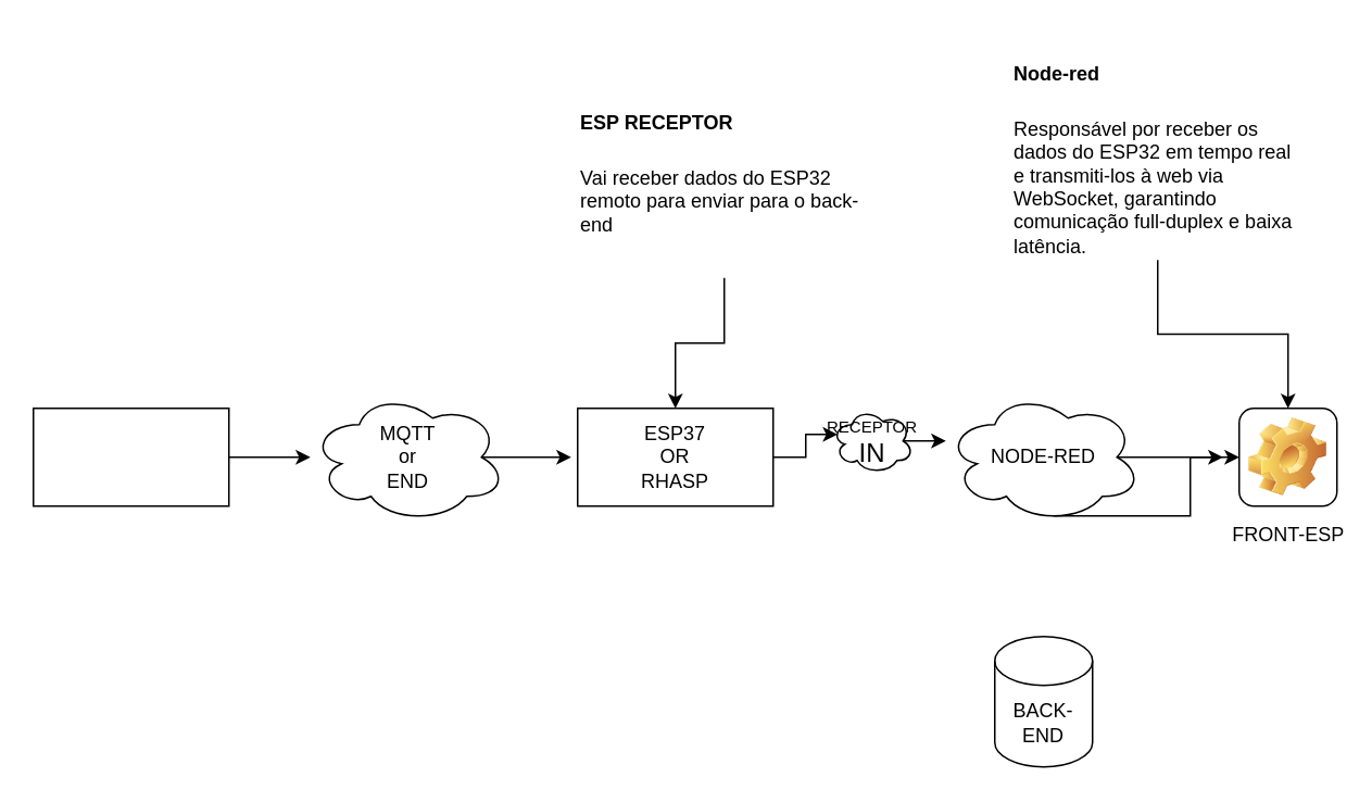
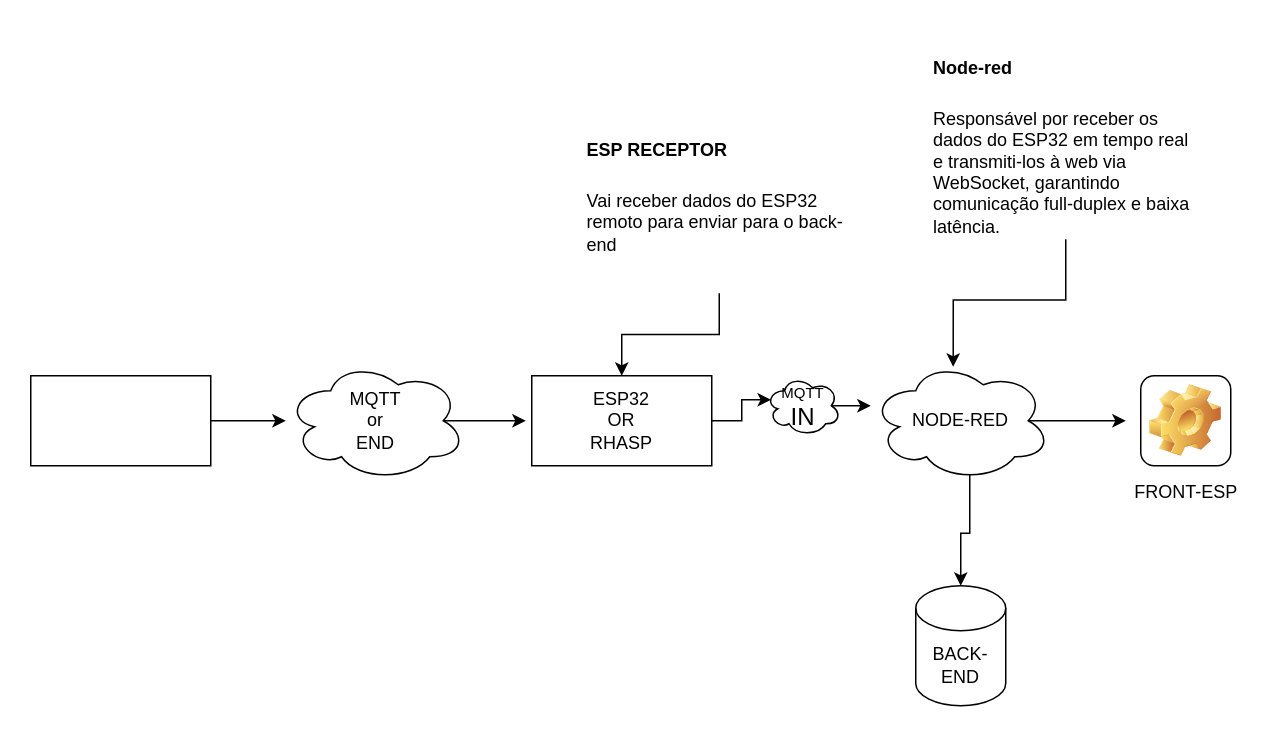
  <mxCell id="0" />
  <mxCell id="1" parent="0" />
  <mxCell id="2" style="edgeStyle=orthogonalEdgeStyle;rounded=0;orthogonalLoop=1;jettySize=auto;html=1;exitX=1;exitY=0.5;exitDx=0;exitDy=0;" edge="1" parent="1" source="3" target="9"><mxGeometry relative="1" as="geometry" /></mxCell>
  <mxCell id="3" value="" style="rounded=0;whiteSpace=wrap;html=1;" vertex="1" parent="1"><mxGeometry x="20" y="250" width="120" height="60" as="geometry" /></mxCell>
  <mxCell id="4" value="" style="rounded=0;whiteSpace=wrap;html=1;" vertex="1" parent="1"><mxGeometry x="354" y="250" width="120" height="60" as="geometry" /></mxCell>
- <mxCell id="5" value="ESP37 OR RHASP" style="text;html=1;align=center;verticalAlign=middle;whiteSpace=wrap;rounded=0;" vertex="1" parent="1"><mxGeometry x="384" y="265" width="60" height="30" as="geometry" /></mxCell>
+ <mxCell id="5" value="ESP32 OR RHASP" style="text;html=1;align=center;verticalAlign=middle;whiteSpace=wrap;rounded=0;" vertex="1" parent="1"><mxGeometry x="384" y="265" width="60" height="30" as="geometry" /></mxCell>
  <mxCell id="6" style="edgeStyle=orthogonalEdgeStyle;rounded=0;orthogonalLoop=1;jettySize=auto;html=1;exitX=0.5;exitY=1;exitDx=0;exitDy=0;entryX=0.5;entryY=0;entryDx=0;entryDy=0;" edge="1" parent="1" source="7" target="4"><mxGeometry relative="1" as="geometry" /></mxCell>
- <mxCell id="7" value="&lt;h1 style=&quot;margin-top: 0px;&quot;&gt;&lt;font style=&quot;font-size: 12px;&quot;&gt;ESP RECEPTOR&lt;/font&gt;&lt;/h1&gt;&lt;div&gt;Vai receber dados do ESP32 remoto para enviar para o back-end&lt;/div&gt;" style="text;html=1;whiteSpace=wrap;overflow=hidden;rounded=0;" vertex="1" parent="1"><mxGeometry x="354" width="180" height="120" as="geometry" y="50" /></mxCell>
+ <mxCell id="7" value="&lt;h1 style=&quot;margin-top: 0px;&quot;&gt;&lt;font style=&quot;font-size: 12px;&quot;&gt;ESP RECEPTOR&lt;/font&gt;&lt;/h1&gt;&lt;div&gt;Vai receber dados do ESP32 remoto para enviar para o back-end&lt;/div&gt;" style="text;html=1;whiteSpace=wrap;overflow=hidden;rounded=0;" vertex="1" parent="1"><mxGeometry x="389" y="75" width="180" height="120" as="geometry" /></mxCell>
  <mxCell id="8" style="edgeStyle=orthogonalEdgeStyle;rounded=0;orthogonalLoop=1;jettySize=auto;html=1;exitX=0.875;exitY=0.5;exitDx=0;exitDy=0;exitPerimeter=0;" edge="1" parent="1" source="9"><mxGeometry relative="1" as="geometry"><mxPoint x="350" y="280" as="targetPoint" /></mxGeometry></mxCell>
  <mxCell id="9" value="MQTT&lt;div&gt;or&lt;/div&gt;&lt;div&gt;END&lt;/div&gt;" style="ellipse;shape=cloud;whiteSpace=wrap;html=1;" vertex="1" parent="1"><mxGeometry x="190" y="240" width="120" height="80" as="geometry" /></mxCell>
  <mxCell id="10" style="edgeStyle=orthogonalEdgeStyle;rounded=0;orthogonalLoop=1;jettySize=auto;html=1;exitX=0.875;exitY=0.5;exitDx=0;exitDy=0;exitPerimeter=0;" edge="1" parent="1" source="11"><mxGeometry relative="1" as="geometry"><mxPoint x="750" y="280" as="targetPoint" /></mxGeometry></mxCell>
  <mxCell id="11" value="NODE-RED" style="ellipse;shape=cloud;whiteSpace=wrap;html=1;" vertex="1" parent="1"><mxGeometry x="580" y="240" width="120" height="80" as="geometry" /></mxCell>
  <mxCell id="12" value="&lt;h1 style=&quot;margin-top: 0px;&quot;&gt;&lt;font style=&quot;font-size: 12px;&quot;&gt;Node-red&lt;/font&gt;&lt;/h1&gt;&lt;p&gt;Responsável por receber os dados do ESP32 em tempo real e transmiti-los à web via WebSocket, garantindo comunicação full-duplex e baixa latência.&lt;/p&gt;" style="text;html=1;whiteSpace=wrap;overflow=hidden;rounded=0;" vertex="1" parent="1"><mxGeometry x="620" y="20" width="180" height="139" as="geometry" /></mxCell>
  <mxCell id="13" style="edgeStyle=orthogonalEdgeStyle;rounded=0;orthogonalLoop=1;jettySize=auto;html=1;exitX=0.875;exitY=0.5;exitDx=0;exitDy=0;exitPerimeter=0;" edge="1" parent="1" source="14"><mxGeometry relative="1" as="geometry"><mxPoint x="580" y="270" as="targetPoint" /><Array as="points"><mxPoint x="570" y="270" /><mxPoint x="570" y="270" /></Array></mxGeometry></mxCell>
- <mxCell id="14" value="&lt;font style=&quot;font-size: 10px;&quot;&gt;RECEPTOR&lt;/font&gt;&lt;div&gt;&lt;font size=&quot;3&quot;&gt;IN&lt;/font&gt;&lt;/div&gt;" style="ellipse;shape=cloud;whiteSpace=wrap;html=1;" vertex="1" parent="1"><mxGeometry x="510" y="250" width="50" height="40" as="geometry" /></mxCell>
+ <mxCell id="14" value="&lt;font style=&quot;font-size: 10px;&quot;&gt;MQTT&lt;/font&gt;&lt;div&gt;&lt;font size=&quot;3&quot;&gt;IN&lt;/font&gt;&lt;/div&gt;" style="ellipse;shape=cloud;whiteSpace=wrap;html=1;" vertex="1" parent="1"><mxGeometry x="510" y="250" width="50" height="40" as="geometry" /></mxCell>
  <mxCell id="15" style="edgeStyle=orthogonalEdgeStyle;rounded=0;orthogonalLoop=1;jettySize=auto;html=1;exitX=1;exitY=0.5;exitDx=0;exitDy=0;entryX=0.07;entryY=0.4;entryDx=0;entryDy=0;entryPerimeter=0;" edge="1" parent="1" source="4" target="14"><mxGeometry relative="1" as="geometry" /></mxCell>
- <mxCell id="16" style="edgeStyle=orthogonalEdgeStyle;rounded=0;orthogonalLoop=1;jettySize=auto;html=1;exitX=0.5;exitY=1;exitDx=0;exitDy=0;" edge="1" parent="1" source="12" target="17"><mxGeometry relative="1" as="geometry" /></mxCell>
+ <mxCell id="16" style="edgeStyle=orthogonalEdgeStyle;rounded=0;orthogonalLoop=1;jettySize=auto;html=1;exitX=0.5;exitY=1;exitDx=0;exitDy=0;entryX=0.458;entryY=0.05;entryDx=0;entryDy=0;entryPerimeter=0;" edge="1" parent="1" source="12" target="11"><mxGeometry relative="1" as="geometry" /></mxCell>
  <mxCell id="17" value="FRONT-ESP" style="icon;html=1;image=img/clipart/Gear_128x128.png" vertex="1" parent="1"><mxGeometry x="760" y="250" width="60" height="60" as="geometry" /></mxCell>
  <mxCell id="18" value="BACK-END" style="shape=cylinder3;whiteSpace=wrap;html=1;boundedLbl=1;backgroundOutline=1;size=15;" vertex="1" parent="1"><mxGeometry x="610" y="390" width="60" height="80" as="geometry" /></mxCell>
- <mxCell id="19" style="edgeStyle=orthogonalEdgeStyle;rounded=0;orthogonalLoop=1;jettySize=auto;html=1;exitX=0.55;exitY=0.95;exitDx=0;exitDy=0;exitPerimeter=0;" edge="1" parent="1" source="11" target="17"><mxGeometry relative="1" as="geometry" /></mxCell>
+ <mxCell id="19" style="edgeStyle=orthogonalEdgeStyle;rounded=0;orthogonalLoop=1;jettySize=auto;html=1;exitX=0.55;exitY=0.95;exitDx=0;exitDy=0;exitPerimeter=0;entryX=0.5;entryY=0;entryDx=0;entryDy=0;entryPerimeter=0;" edge="1" parent="1" source="11" target="18"><mxGeometry relative="1" as="geometry" /></mxCell>
